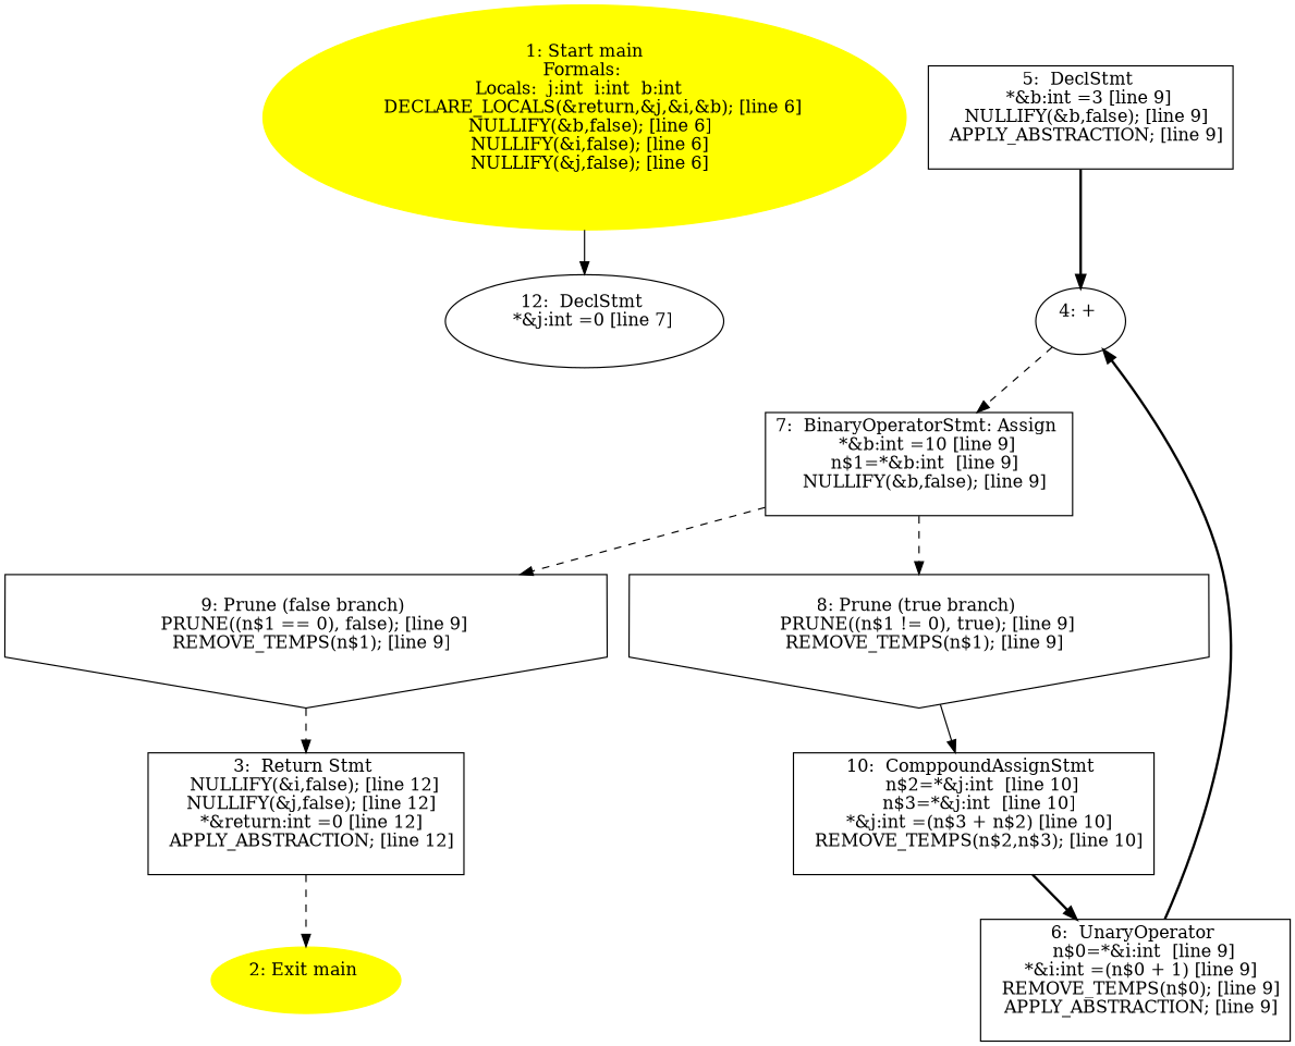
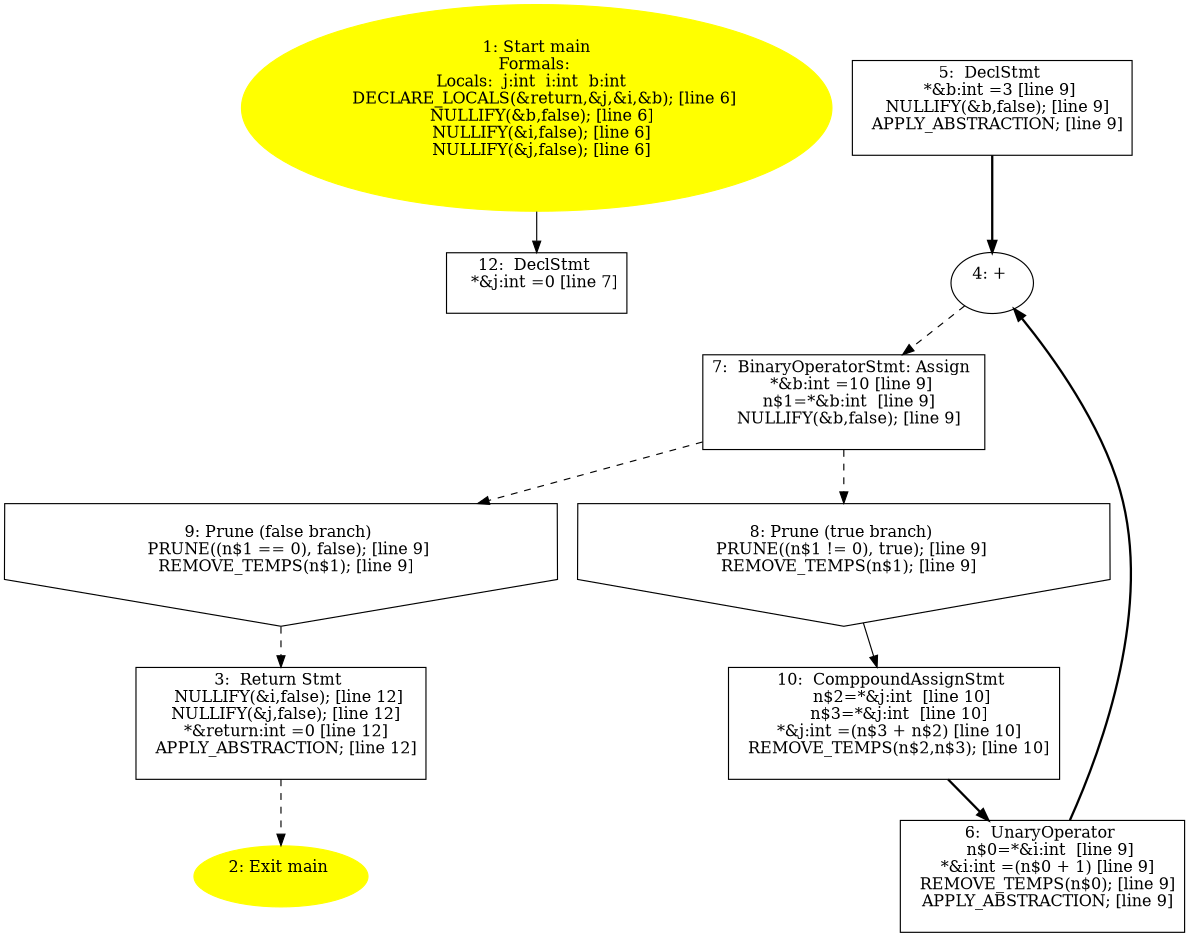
  digraph {
    node [shape=box]
    edge [style=dashed]
-   n1 [label="12:  DeclStmt \n   *&j:int =0 [line 7]\n " shape=ellipse]
+   n1 [label="12:  DeclStmt \n   *&j:int =0 [line 7]\n "]
    n2 [label="5:  DeclStmt \n   *&b:int =3 [line 9]\n  NULLIFY(&b,false); [line 9]\n  APPLY_ABSTRACTION; [line 9]\n "]
    n3 [label="4: + \n  " shape=""]
    n4 [label="7:  BinaryOperatorStmt: Assign \n   *&b:int =10 [line 9]\n  n$1=*&b:int  [line 9]\n  NULLIFY(&b,false); [line 9]\n "]
    n5 [label="10:  ComppoundAssignStmt \n   n$2=*&j:int  [line 10]\n  n$3=*&j:int  [line 10]\n  *&j:int =(n$3 + n$2) [line 10]\n  REMOVE_TEMPS(n$2,n$3); [line 10]\n "]
    n6 [label="6:  UnaryOperator \n   n$0=*&i:int  [line 9]\n  *&i:int =(n$0 + 1) [line 9]\n  REMOVE_TEMPS(n$0); [line 9]\n  APPLY_ABSTRACTION; [line 9]\n "]
    n7 [label="9: Prune (false branch) \n   PRUNE((n$1 == 0), false); [line 9]\n  REMOVE_TEMPS(n$1); [line 9]\n " shape=invhouse]
    n8 [label="3:  Return Stmt \n   NULLIFY(&i,false); [line 12]\n  NULLIFY(&j,false); [line 12]\n  *&return:int =0 [line 12]\n  APPLY_ABSTRACTION; [line 12]\n "]
    n9 [color=yellow label="2: Exit main \n  " style=filled shape=""]
    n10 [label="8: Prune (true branch) \n   PRUNE((n$1 != 0), true); [line 9]\n  REMOVE_TEMPS(n$1); [line 9]\n " shape=invhouse]
    n11 [color=yellow label="1: Start main\nFormals: \nLocals:  j:int  i:int  b:int  \n   DECLARE_LOCALS(&return,&j,&i,&b); [line 6]\n  NULLIFY(&b,false); [line 6]\n  NULLIFY(&i,false); [line 6]\n  NULLIFY(&j,false); [line 6]\n " style=filled shape=""]
    n2 -> n3 [style=bold]
    n3 -> n4
    n4 -> n7
    n4 -> n10
    n5 -> n6 [style=bold]
    n6 -> n3 [style=bold]
    n7 -> n8
    n8 -> n9
    n10 -> n5 [style=solid]
    n11 -> n1 [style=solid]
  }
